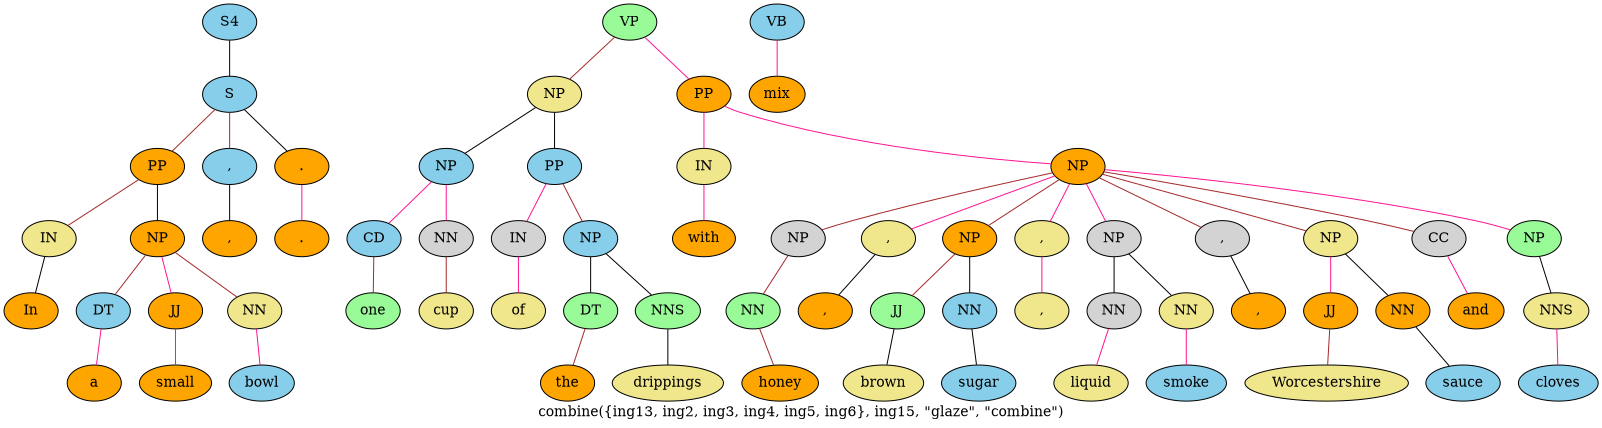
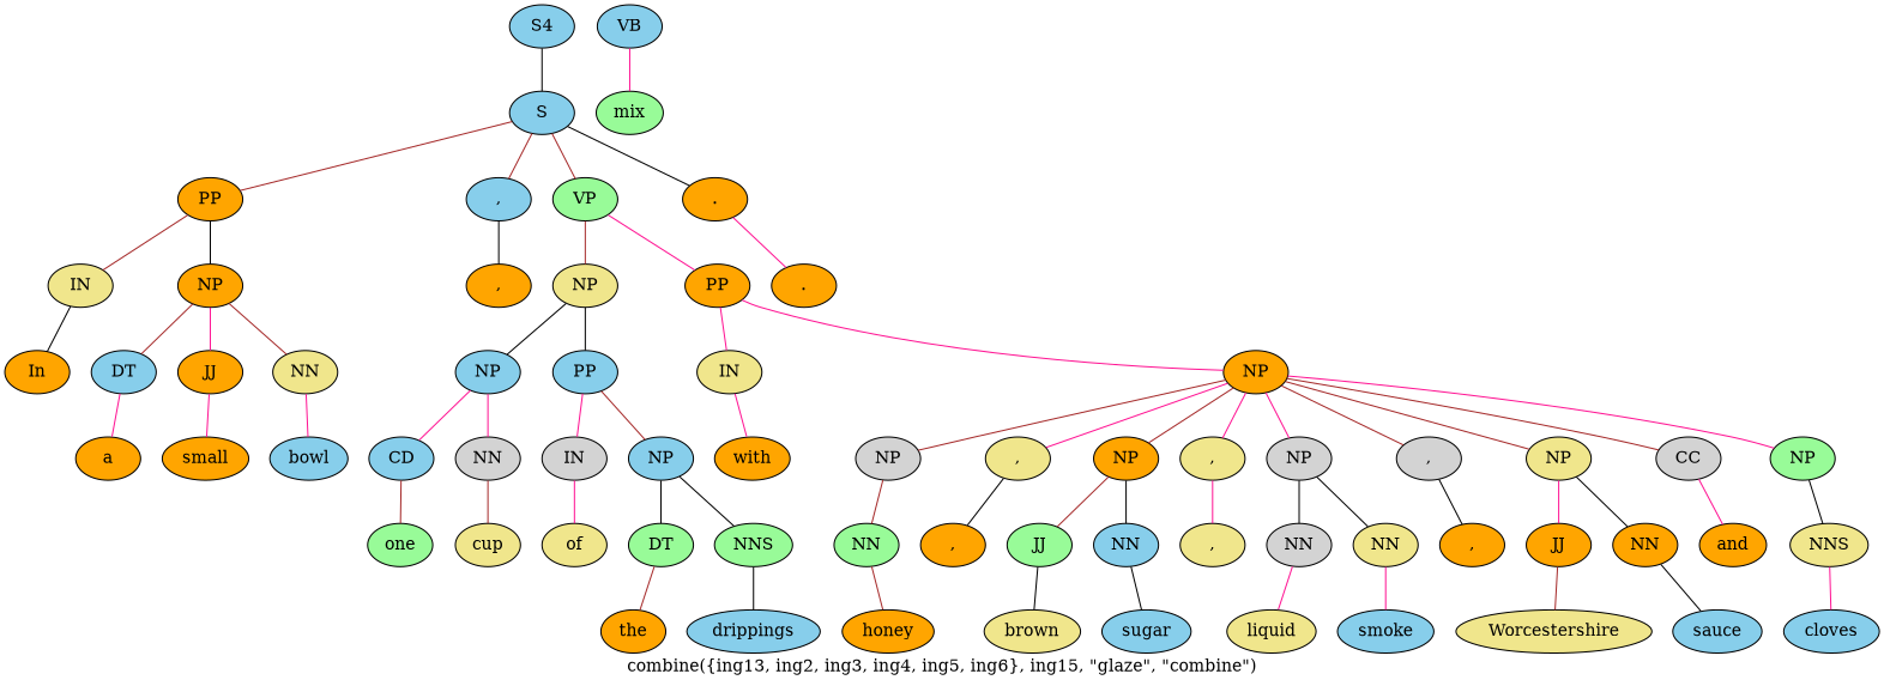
  graph {
    label="combine({ing13, ing2, ing3, ing4, ing5, ing6}, ing15, \"glaze\", \"combine\")"
    node [fillcolor=orange style=filled]
    edge [color=deeppink]
    n1 [fillcolor=skyblue label=S4]
    n2 [fillcolor=skyblue label=S]
    n3 [label=PP]
    n4 [fillcolor=skyblue label=","]
    n5 [fillcolor=palegreen label=VP]
    n6 [label="."]
    n7 [fillcolor=khaki label=IN]
    n8 [label=NP]
    n9 [label=","]
    n10 [fillcolor=khaki label=NP]
    n11 [label=PP]
    n12 [label="."]
    n13 [label=In]
    n14 [fillcolor=skyblue label=DT]
    n15 [label=JJ]
    n16 [fillcolor=khaki label=NN]
    n17 [label=a]
    n18 [label=small]
    n19 [fillcolor=skyblue label=bowl]
    n20 [fillcolor=skyblue label=VB]
-   n21 [label=mix]
+   n21 [fillcolor=palegreen label=mix]
    n22 [fillcolor=skyblue label=NP]
    n23 [fillcolor=skyblue label=PP]
    n24 [fillcolor=khaki label=IN]
    n25 [label=NP]
    n26 [fillcolor=skyblue label=CD]
    n27 [fillcolor=lightgrey label=NN]
    n28 [fillcolor=lightgrey label=IN]
    n29 [fillcolor=skyblue label=NP]
    n30 [fillcolor=palegreen label=one]
    n31 [fillcolor=khaki label=cup]
    n32 [fillcolor=khaki label=of]
    n33 [fillcolor=palegreen label=DT]
    n34 [fillcolor=palegreen label=NNS]
    n35 [label=the]
-   n36 [fillcolor=khaki label=drippings]
+   n36 [fillcolor=skyblue label=drippings]
    n37 [label=with]
    n38 [fillcolor=lightgrey label=NP]
    n39 [fillcolor=khaki label=","]
    n40 [label=NP]
    n41 [fillcolor=khaki label=","]
    n42 [fillcolor=lightgrey label=NP]
    n43 [fillcolor=lightgrey label=","]
    n44 [fillcolor=khaki label=NP]
    n45 [fillcolor=lightgrey label=CC]
    n46 [fillcolor=palegreen label=NP]
    n47 [fillcolor=palegreen label=NN]
    n48 [label=","]
    n49 [fillcolor=palegreen label=JJ]
    n50 [fillcolor=skyblue label=NN]
    n51 [fillcolor=khaki label=","]
    n52 [fillcolor=lightgrey label=NN]
    n53 [fillcolor=khaki label=NN]
    n54 [label=","]
    n55 [label=JJ]
    n56 [label=NN]
    n57 [label=and]
    n58 [fillcolor=khaki label=NNS]
    n59 [label=honey]
    n60 [fillcolor=khaki label=brown]
    n61 [fillcolor=skyblue label=sugar]
    n62 [fillcolor=khaki label=liquid]
    n63 [fillcolor=skyblue label=smoke]
    n64 [fillcolor=khaki label=Worcestershire]
    n65 [fillcolor=skyblue label=sauce]
    n66 [fillcolor=skyblue label=cloves]
    n1 -- n2 [color=black]
    n2 -- n3 [color=brown]
    n2 -- n4 [color=brown]
+   n2 -- n5 [color=brown]
    n2 -- n6 [color=black]
    n3 -- n7 [color=brown]
    n3 -- n8 [color=black]
    n4 -- n9 [color=black]
    n5 -- n10 [color=brown]
    n5 -- n11
    n6 -- n12
    n7 -- n13 [color=black]
    n8 -- n14 [color=brown]
    n8 -- n15
    n8 -- n16 [color=brown]
    n10 -- n22 [color=black]
    n10 -- n23 [color=black]
    n11 -- n24
    n11 -- n25
    n14 -- n17
    n15 -- n18
    n16 -- n19
    n20 -- n21
    n22 -- n26
    n22 -- n27
    n23 -- n28
    n23 -- n29 [color=brown]
    n24 -- n37
    n25 -- n38 [color=brown]
    n25 -- n39
    n25 -- n40 [color=brown]
    n25 -- n41
    n25 -- n42
    n25 -- n43 [color=brown]
    n25 -- n44 [color=brown]
    n25 -- n45 [color=brown]
    n25 -- n46
    n26 -- n30 [color=brown]
    n27 -- n31 [color=brown]
    n28 -- n32
    n29 -- n33 [color=black]
    n29 -- n34 [color=black]
    n33 -- n35 [color=brown]
    n34 -- n36 [color=black]
    n38 -- n47 [color=brown]
    n39 -- n48 [color=black]
    n40 -- n49 [color=brown]
    n40 -- n50 [color=black]
    n41 -- n51
    n42 -- n52 [color=black]
    n42 -- n53 [color=black]
    n43 -- n54 [color=black]
    n44 -- n55
    n44 -- n56 [color=black]
    n45 -- n57
    n46 -- n58 [color=black]
    n47 -- n59 [color=brown]
    n49 -- n60 [color=black]
    n50 -- n61 [color=black]
    n52 -- n62
    n53 -- n63
    n55 -- n64 [color=brown]
    n56 -- n65 [color=black]
    n58 -- n66
  }
